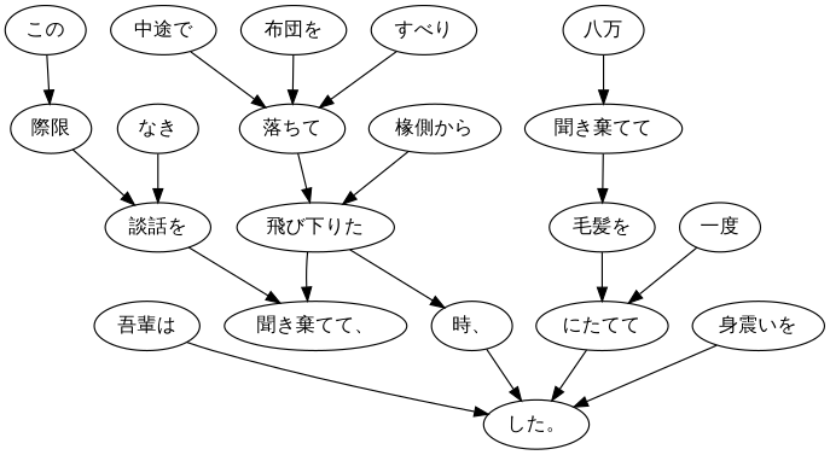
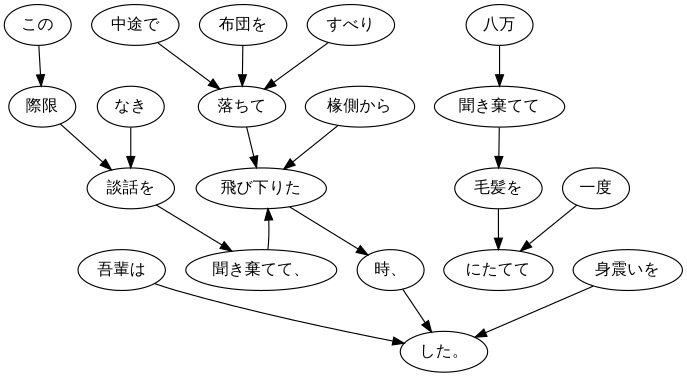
  digraph {
    fontname=Lato
    node [fontname=Lato]
    edge [fontname=Lato]
    n1 [label="吾輩は"]
    n2 [label="した。"]
    n3 [label="この"]
    n4 [label="際限"]
    n5 [label="談話を"]
    n6 [label="なき"]
    n7 [label="聞き棄てて、"]
    n8 [label="飛び下りた"]
    n9 [label="中途で"]
    n10 [label="落ちて"]
    n11 [label="時、"]
    n12 [label="布団を"]
    n13 [label="すべり"]
    n14 [label="椽側から"]
    n15 [label="八万"]
    n16 [label="聞き棄てて"]
    n17 [label="毛髪を"]
    n18 [label="にたてて"]
    n19 [label="一度"]
    n20 [label="身震いを"]
    n1 -> n2
    n3 -> n4
    n4 -> n5
    n5 -> n7
    n6 -> n5
-   n8 -> n7
+   n7 -> n8
    n8 -> n11
    n9 -> n10
    n10 -> n8
    n11 -> n2
    n12 -> n10
    n13 -> n10
    n14 -> n8
    n15 -> n16
    n16 -> n17
    n17 -> n18
-   n18 -> n2
    n19 -> n18
    n20 -> n2
  }
